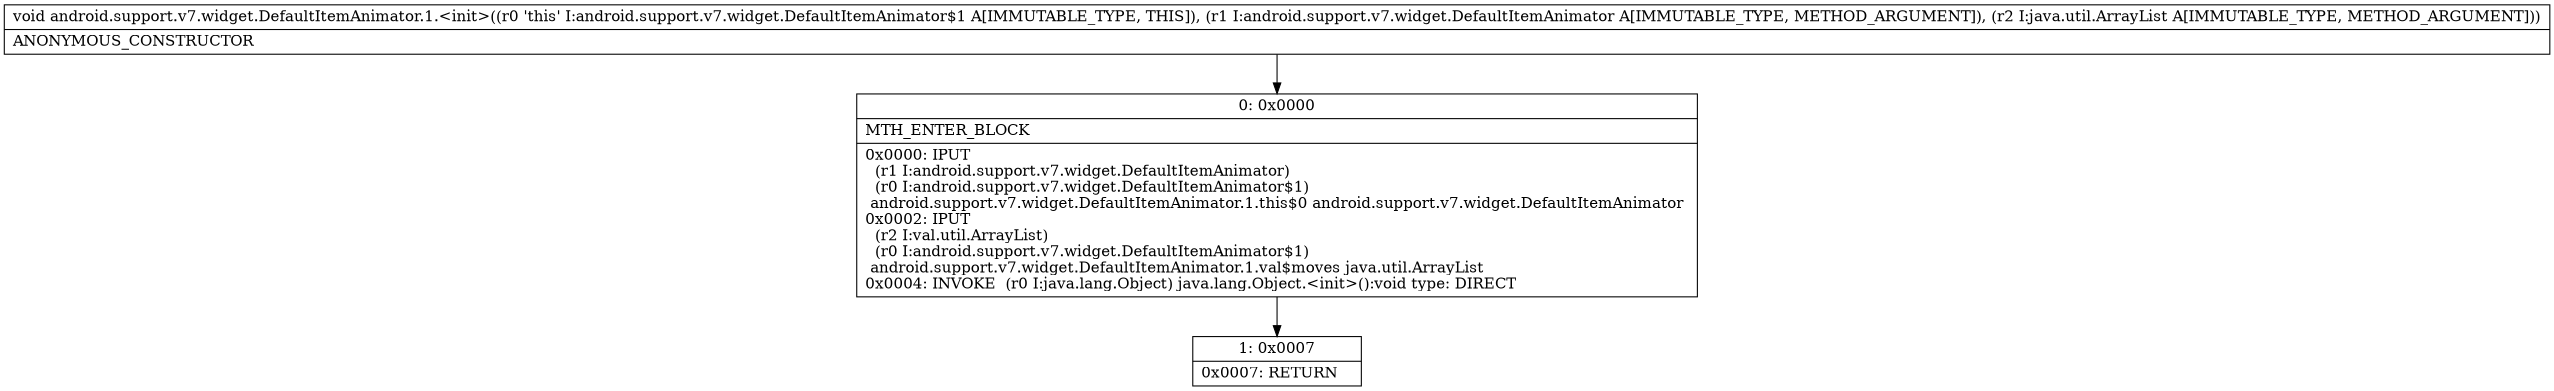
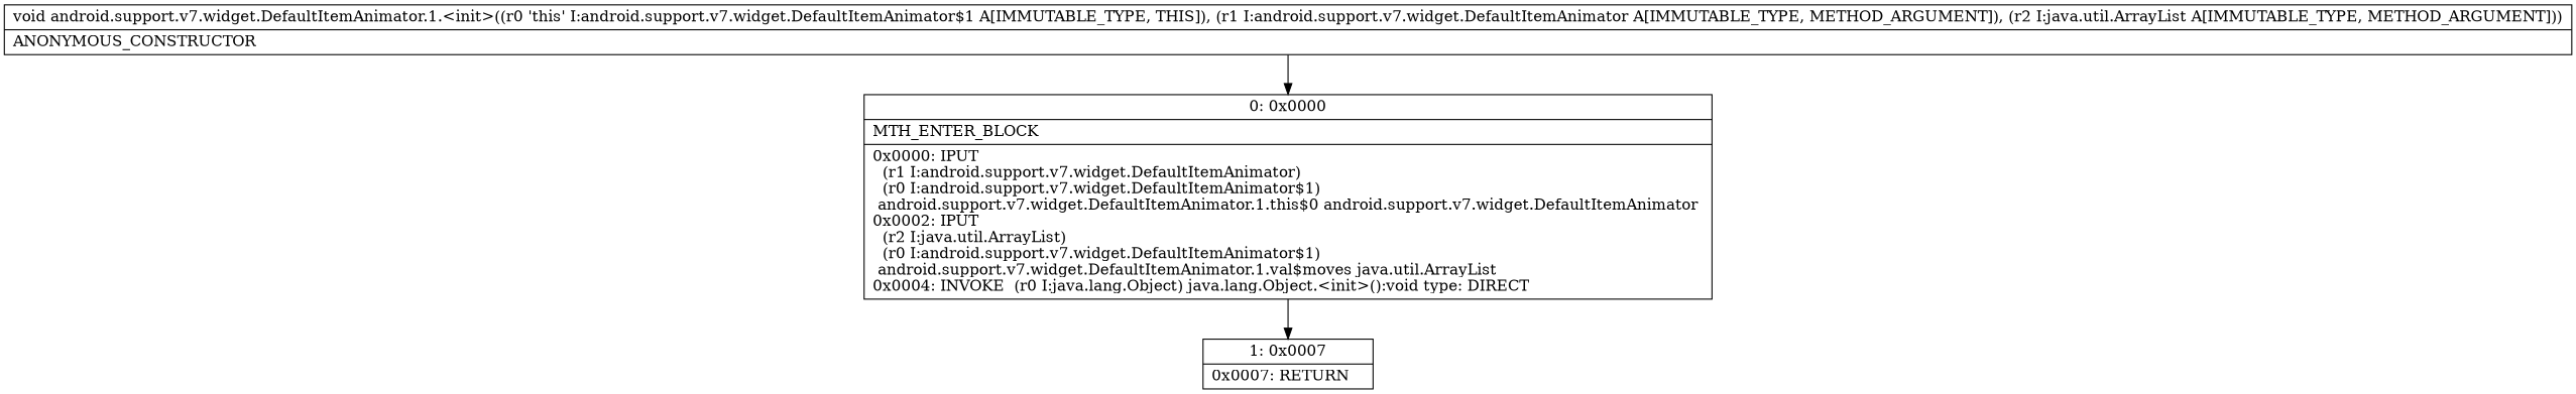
  digraph {
    node [shape=record]
-   n1 [label="{0\:\ 0x0000|MTH_ENTER_BLOCK\l|0x0000: IPUT  \l  (r1 I:android.support.v7.widget.DefaultItemAnimator)\l  (r0 I:android.support.v7.widget.DefaultItemAnimator$1)\l android.support.v7.widget.DefaultItemAnimator.1.this$0 android.support.v7.widget.DefaultItemAnimator \l0x0002: IPUT  \l  (r2 I:val.util.ArrayList)\l  (r0 I:android.support.v7.widget.DefaultItemAnimator$1)\l android.support.v7.widget.DefaultItemAnimator.1.val$moves java.util.ArrayList \l0x0004: INVOKE  (r0 I:java.lang.Object) java.lang.Object.\<init\>():void type: DIRECT \l}"]
+   n1 [label="{0\:\ 0x0000|MTH_ENTER_BLOCK\l|0x0000: IPUT  \l  (r1 I:android.support.v7.widget.DefaultItemAnimator)\l  (r0 I:android.support.v7.widget.DefaultItemAnimator$1)\l android.support.v7.widget.DefaultItemAnimator.1.this$0 android.support.v7.widget.DefaultItemAnimator \l0x0002: IPUT  \l  (r2 I:java.util.ArrayList)\l  (r0 I:android.support.v7.widget.DefaultItemAnimator$1)\l android.support.v7.widget.DefaultItemAnimator.1.val$moves java.util.ArrayList \l0x0004: INVOKE  (r0 I:java.lang.Object) java.lang.Object.\<init\>():void type: DIRECT \l}"]
    n2 [label="{1\:\ 0x0007|0x0007: RETURN   \l}"]
    n3 [label="{void android.support.v7.widget.DefaultItemAnimator.1.\<init\>((r0 'this' I:android.support.v7.widget.DefaultItemAnimator$1 A[IMMUTABLE_TYPE, THIS]), (r1 I:android.support.v7.widget.DefaultItemAnimator A[IMMUTABLE_TYPE, METHOD_ARGUMENT]), (r2 I:java.util.ArrayList A[IMMUTABLE_TYPE, METHOD_ARGUMENT]))  | ANONYMOUS_CONSTRUCTOR\l}"]
    n1 -> n2
    n3 -> n1
  }
